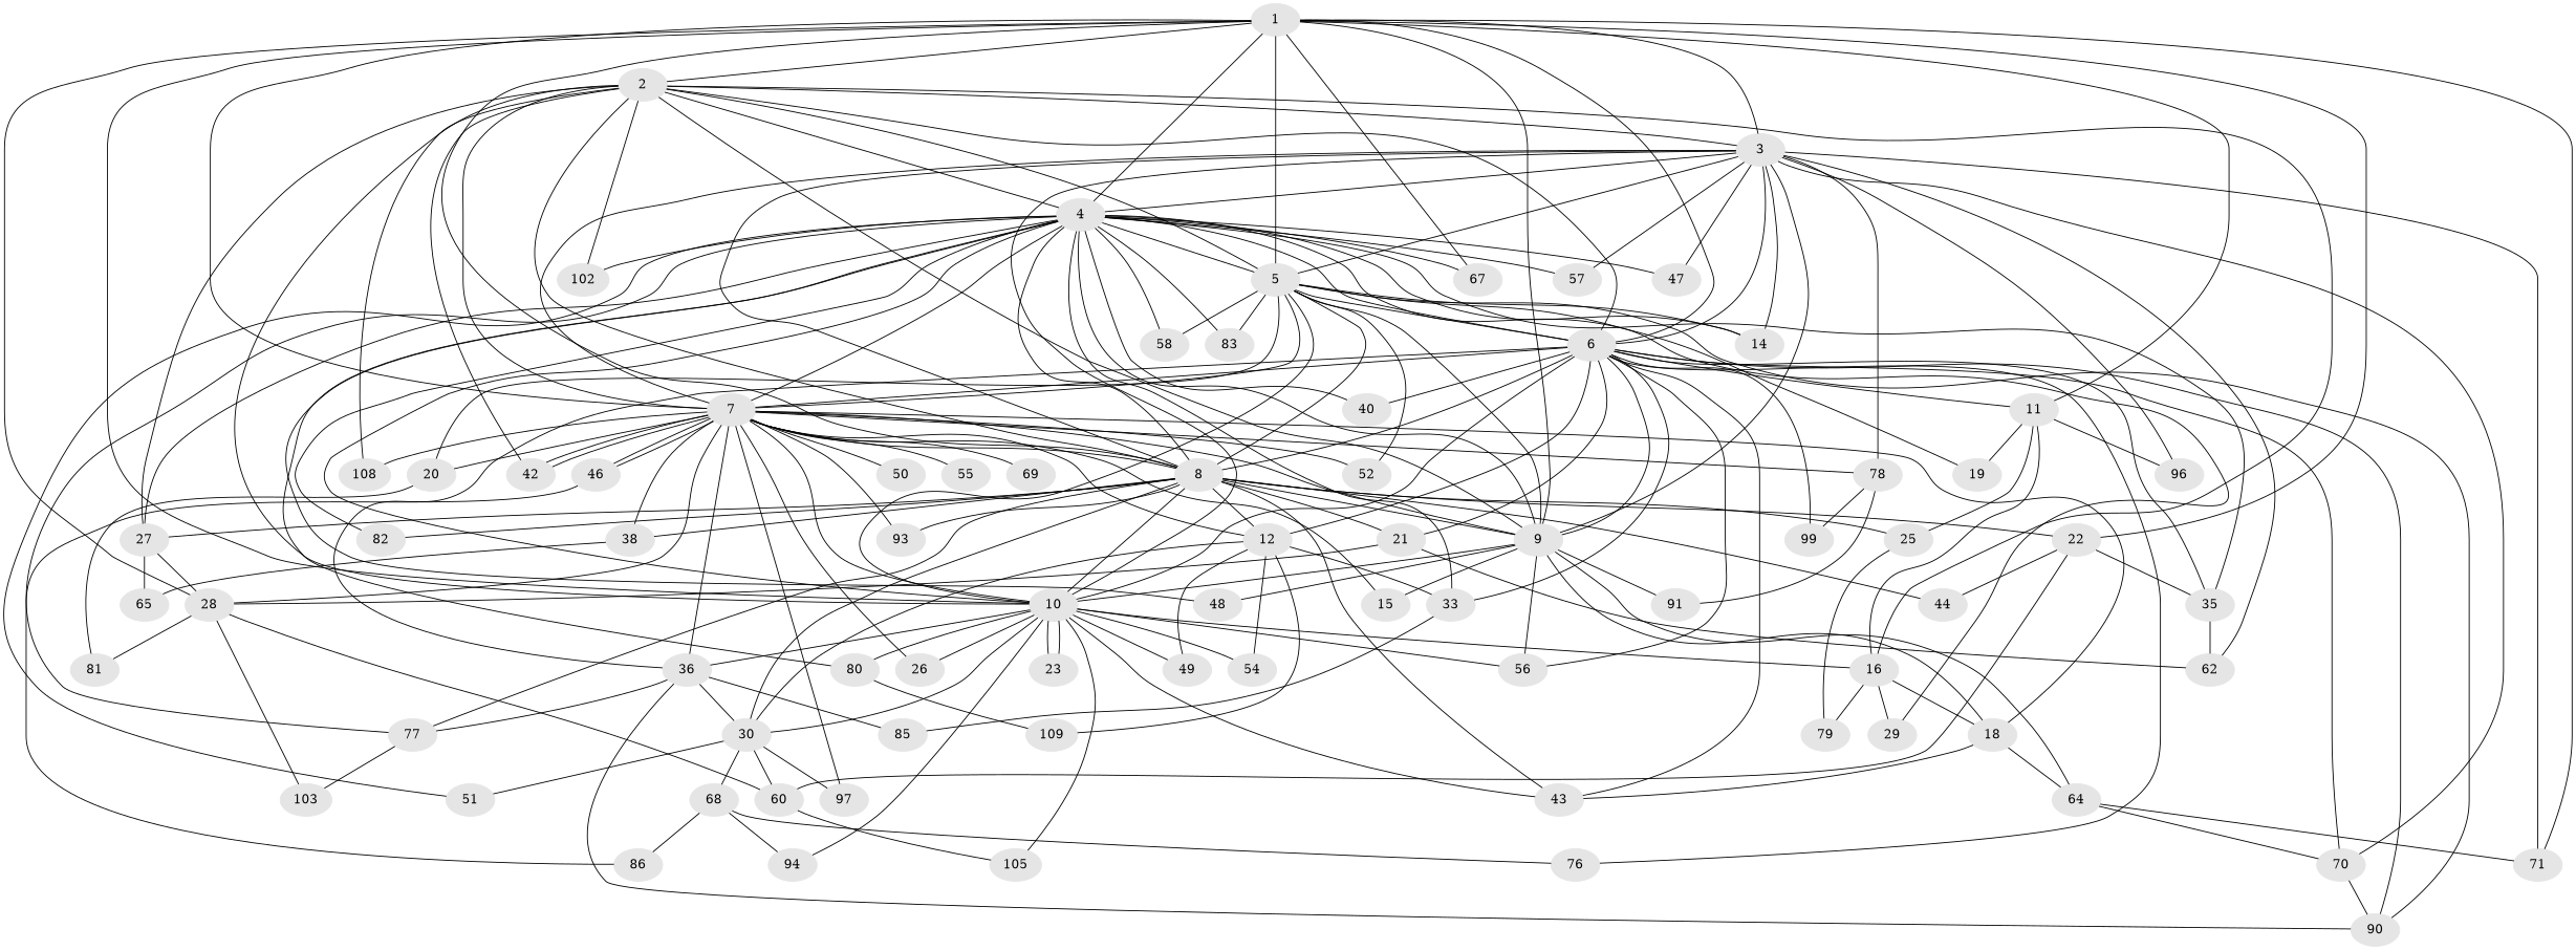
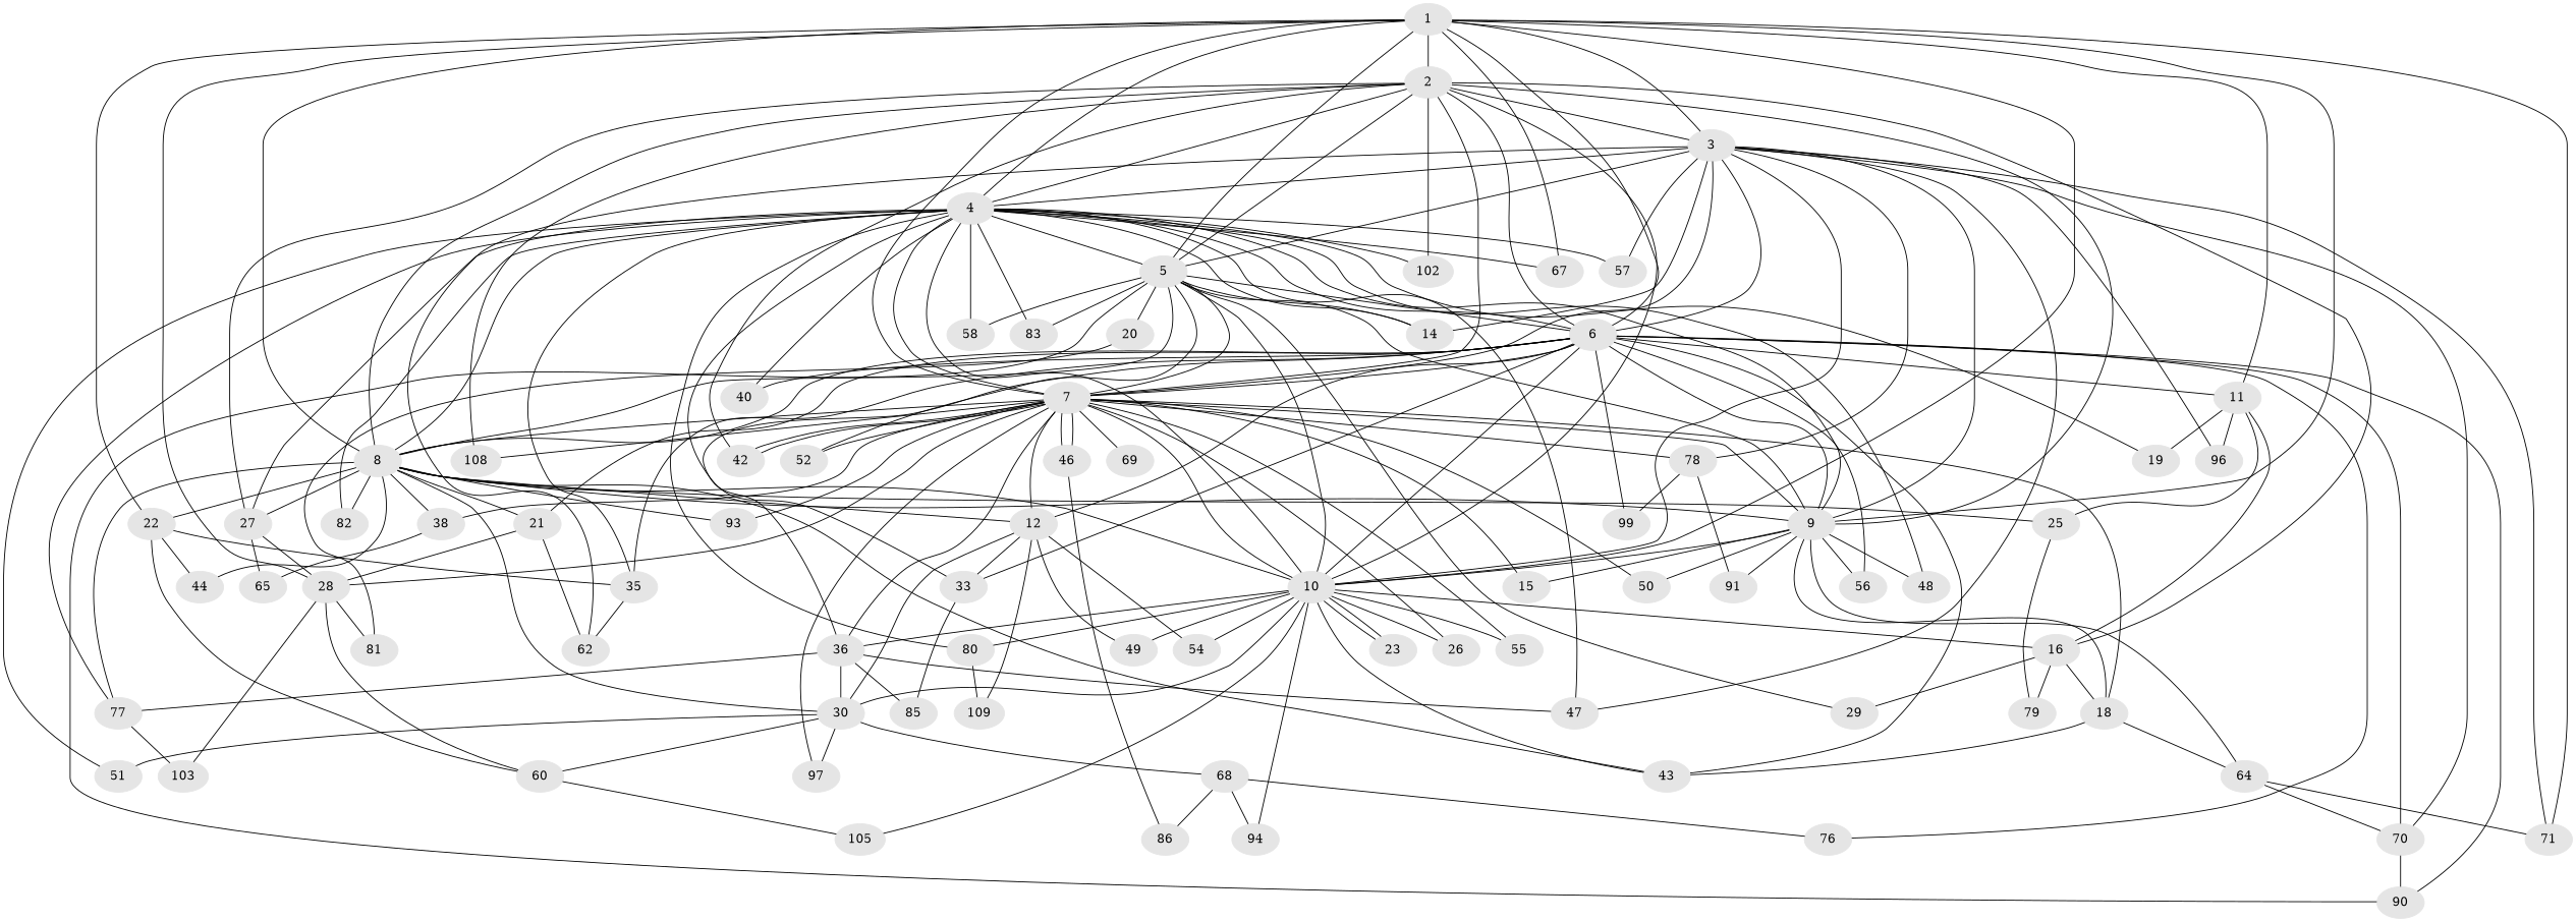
  graph {
    node [color=gray90 style=filled]
    1 [super="+92"]
    2 [super="+63"]
    3 [super="+61"]
    4 [super="+37"]
    5 [super="+13"]
    6 [super="+75"]
    7 [super="+59"]
    8 [super="+106"]
    9 [super="+104"]
    10 [super="+101"]
    11 [super="+24"]
    22 [super="+73"]
    28 [super="+98"]
    67
    71 [super="+110"]
    16 [super="+17"]
    27 [super="+53"]
    42
    102
    108
    14
    47 [super="+66"]
    57 [super="+74"]
    62 [super="+100"]
    70 [super="+89"]
    78
    96
    19
    33 [super="+87"]
    40
    48
    51
    58
    77 [super="+107"]
    80
    82
    83
    35
    20 [super="+88"]
    29
    52
    90 [super="+111"]
    12 [super="+32"]
    21 [super="+31"]
    36 [super="+45"]
    43 [super="+72"]
    56
    76
    99
    15
    18 [super="+34"]
    26
    38
    46
    50
    55
    69
    93
    97
    44
    25 [super="+41"]
    30 [super="+39"]
    64
    91
    23
    49
    54
    94
    105
    60
    81
    103
    79
    65
    85
    109
    86
    68 [super="+95"]
    1 -- 2
    1 -- 3
    1 -- 4
    1 -- 5
    1 -- 6
    1 -- 7 [weight=2]
    1 -- 8
    1 -- 9
    1 -- 10
    1 -- 11
    1 -- 22
    1 -- 28
    1 -- 67
    1 -- 71
    2 -- 3
    2 -- 4
    2 -- 5
    2 -- 6
    2 -- 7
    2 -- 8
    2 -- 9
    2 -- 10
    2 -- 16
    2 -- 27
    2 -- 42
    2 -- 102
    2 -- 108
    3 -- 4
    3 -- 5
    3 -- 6
    3 -- 7
-   3 -- 8
    3 -- 9
    3 -- 10
    3 -- 71
    3 -- 14
    3 -- 47
    3 -- 57 [weight=2]
    3 -- 62
    3 -- 70
    3 -- 78
    3 -- 96
    4 -- 5
    4 -- 6 [weight=2]
    4 -- 7 [weight=2]
    4 -- 8
    4 -- 9
    4 -- 10 [weight=2]
    4 -- 67
    4 -- 27
    4 -- 102
    4 -- 14
    4 -- 47
    4 -- 57
    4 -- 19
    4 -- 33
    4 -- 40
    4 -- 48
    4 -- 51
    4 -- 58
    4 -- 77
    4 -- 80
    4 -- 82
    4 -- 83
    4 -- 35
    5 -- 6 [weight=2]
    5 -- 7
    5 -- 8
    5 -- 9 [weight=2]
    5 -- 10
    5 -- 14
    5 -- 58
    5 -- 83
    5 -- 20 [weight=2]
    5 -- 29
    5 -- 52
    5 -- 90
    6 -- 7
    6 -- 8
    6 -- 9
    6 -- 10
    6 -- 11
    6 -- 70
    6 -- 33
    6 -- 40
    6 -- 35
    6 -- 90
    6 -- 12
    6 -- 21
    6 -- 36
    6 -- 43
    6 -- 56
    6 -- 76
    6 -- 99
    7 -- 8
    7 -- 9
    7 -- 10
    7 -- 28
    7 -- 42
    7 -- 42
    7 -- 108
    7 -- 78
-   7 -- 20
    7 -- 52
    7 -- 12
    7 -- 36
    7 -- 15
    7 -- 18
    7 -- 26
    7 -- 38
    7 -- 46
    7 -- 46
    7 -- 50
    7 -- 55
    7 -- 69 [weight=2]
    7 -- 93
    7 -- 97
    8 -- 9
    8 -- 10
    8 -- 22
    8 -- 27
    8 -- 77
    8 -- 82
    8 -- 12
    8 -- 21
    8 -- 43
    8 -- 38
    8 -- 93
    8 -- 44
    8 -- 25 [weight=2]
    8 -- 30
    9 -- 10
    9 -- 48
    9 -- 56
    9 -- 15
    9 -- 18
+   9 -- 50
    9 -- 64
    9 -- 91
    10 -- 16
    10 -- 80
    10 -- 36
    10 -- 43
    10 -- 26
-   10 -- 56
+   10 -- 55
    10 -- 30
    10 -- 23
    10 -- 23
    10 -- 49
    10 -- 54
    10 -- 94
    10 -- 105
    11 -- 16
    11 -- 96
    11 -- 19
    11 -- 25
    22 -- 35
    22 -- 44
    22 -- 60
    28 -- 60
    28 -- 81
    28 -- 103
    16 -- 29
    16 -- 18
    16 -- 79
    27 -- 28
    27 -- 65
    70 -- 90
    78 -- 99
    78 -- 91
    33 -- 85
    77 -- 103
    80 -- 109
    35 -- 62
    20 -- 81
    12 -- 33
    12 -- 30
    12 -- 49
    12 -- 54
    12 -- 109
    21 -- 28
    21 -- 62
-   36 -- 90
+   36 -- 47
    36 -- 77
    36 -- 30
    36 -- 85
    18 -- 43
    18 -- 64
    38 -- 65
    46 -- 86
    25 -- 79
    30 -- 51
    30 -- 97
    30 -- 60
    30 -- 68
    64 -- 71
    64 -- 70
    60 -- 105
    68 -- 76
    68 -- 94
    68 -- 86
  }
